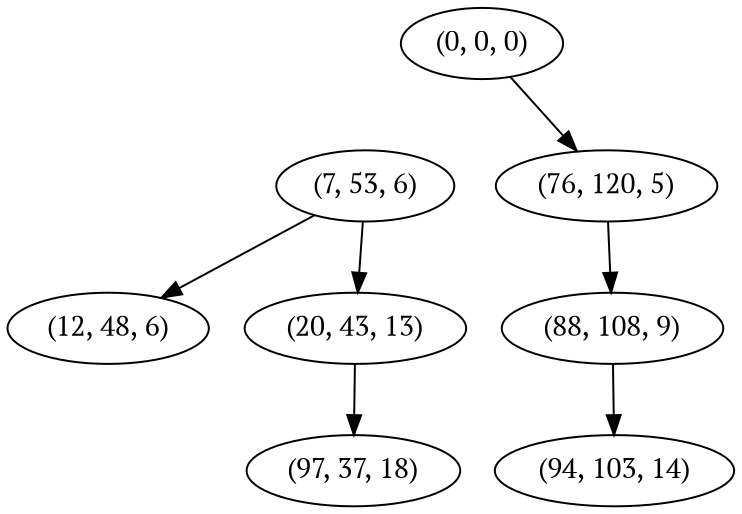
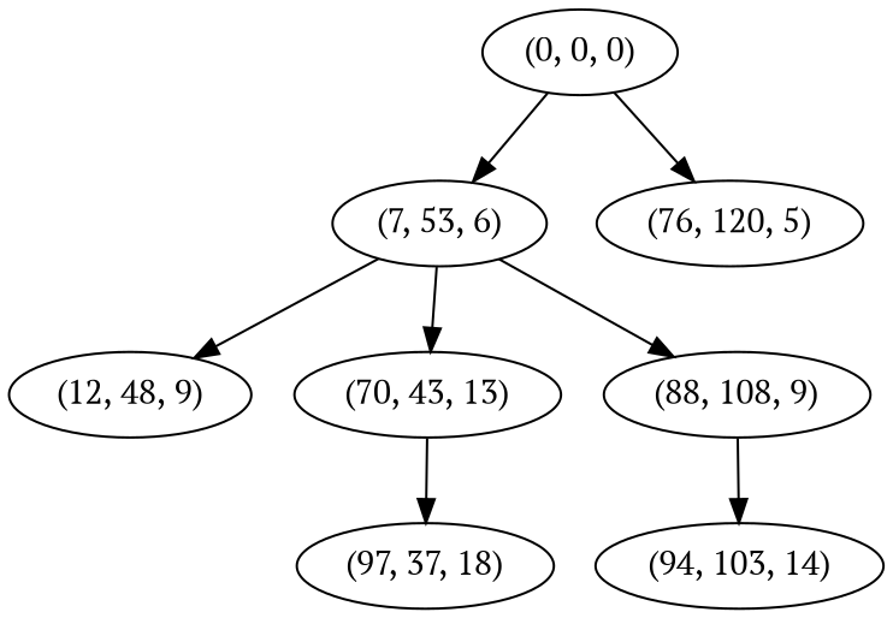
  digraph {
    fontname="PT Serif"
    node [fontname="PT Serif"]
    edge [fontname="PT Serif"]
    "(0, 0, 0)"
    "(7, 53, 6)"
    "(76, 120, 5)"
-   "(12, 48, 9)" [label="(12, 48, 6)"]
-   "(20, 43, 13)"
+   "(12, 48, 9)"
+   "(20, 43, 13)" [label="(70, 43, 13)"]
    "(88, 108, 9)"
    n7 [label="(97, 37, 18)"]
    n8 [label="(94, 103, 14)"]
+   "(0, 0, 0)" -> "(7, 53, 6)"
    "(0, 0, 0)" -> "(76, 120, 5)"
    "(7, 53, 6)" -> "(12, 48, 9)"
    "(7, 53, 6)" -> "(20, 43, 13)"
-   "(76, 120, 5)" -> "(88, 108, 9)"
+   "(7, 53, 6)" -> "(88, 108, 9)"
    "(20, 43, 13)" -> n7
    "(88, 108, 9)" -> n8
  }
